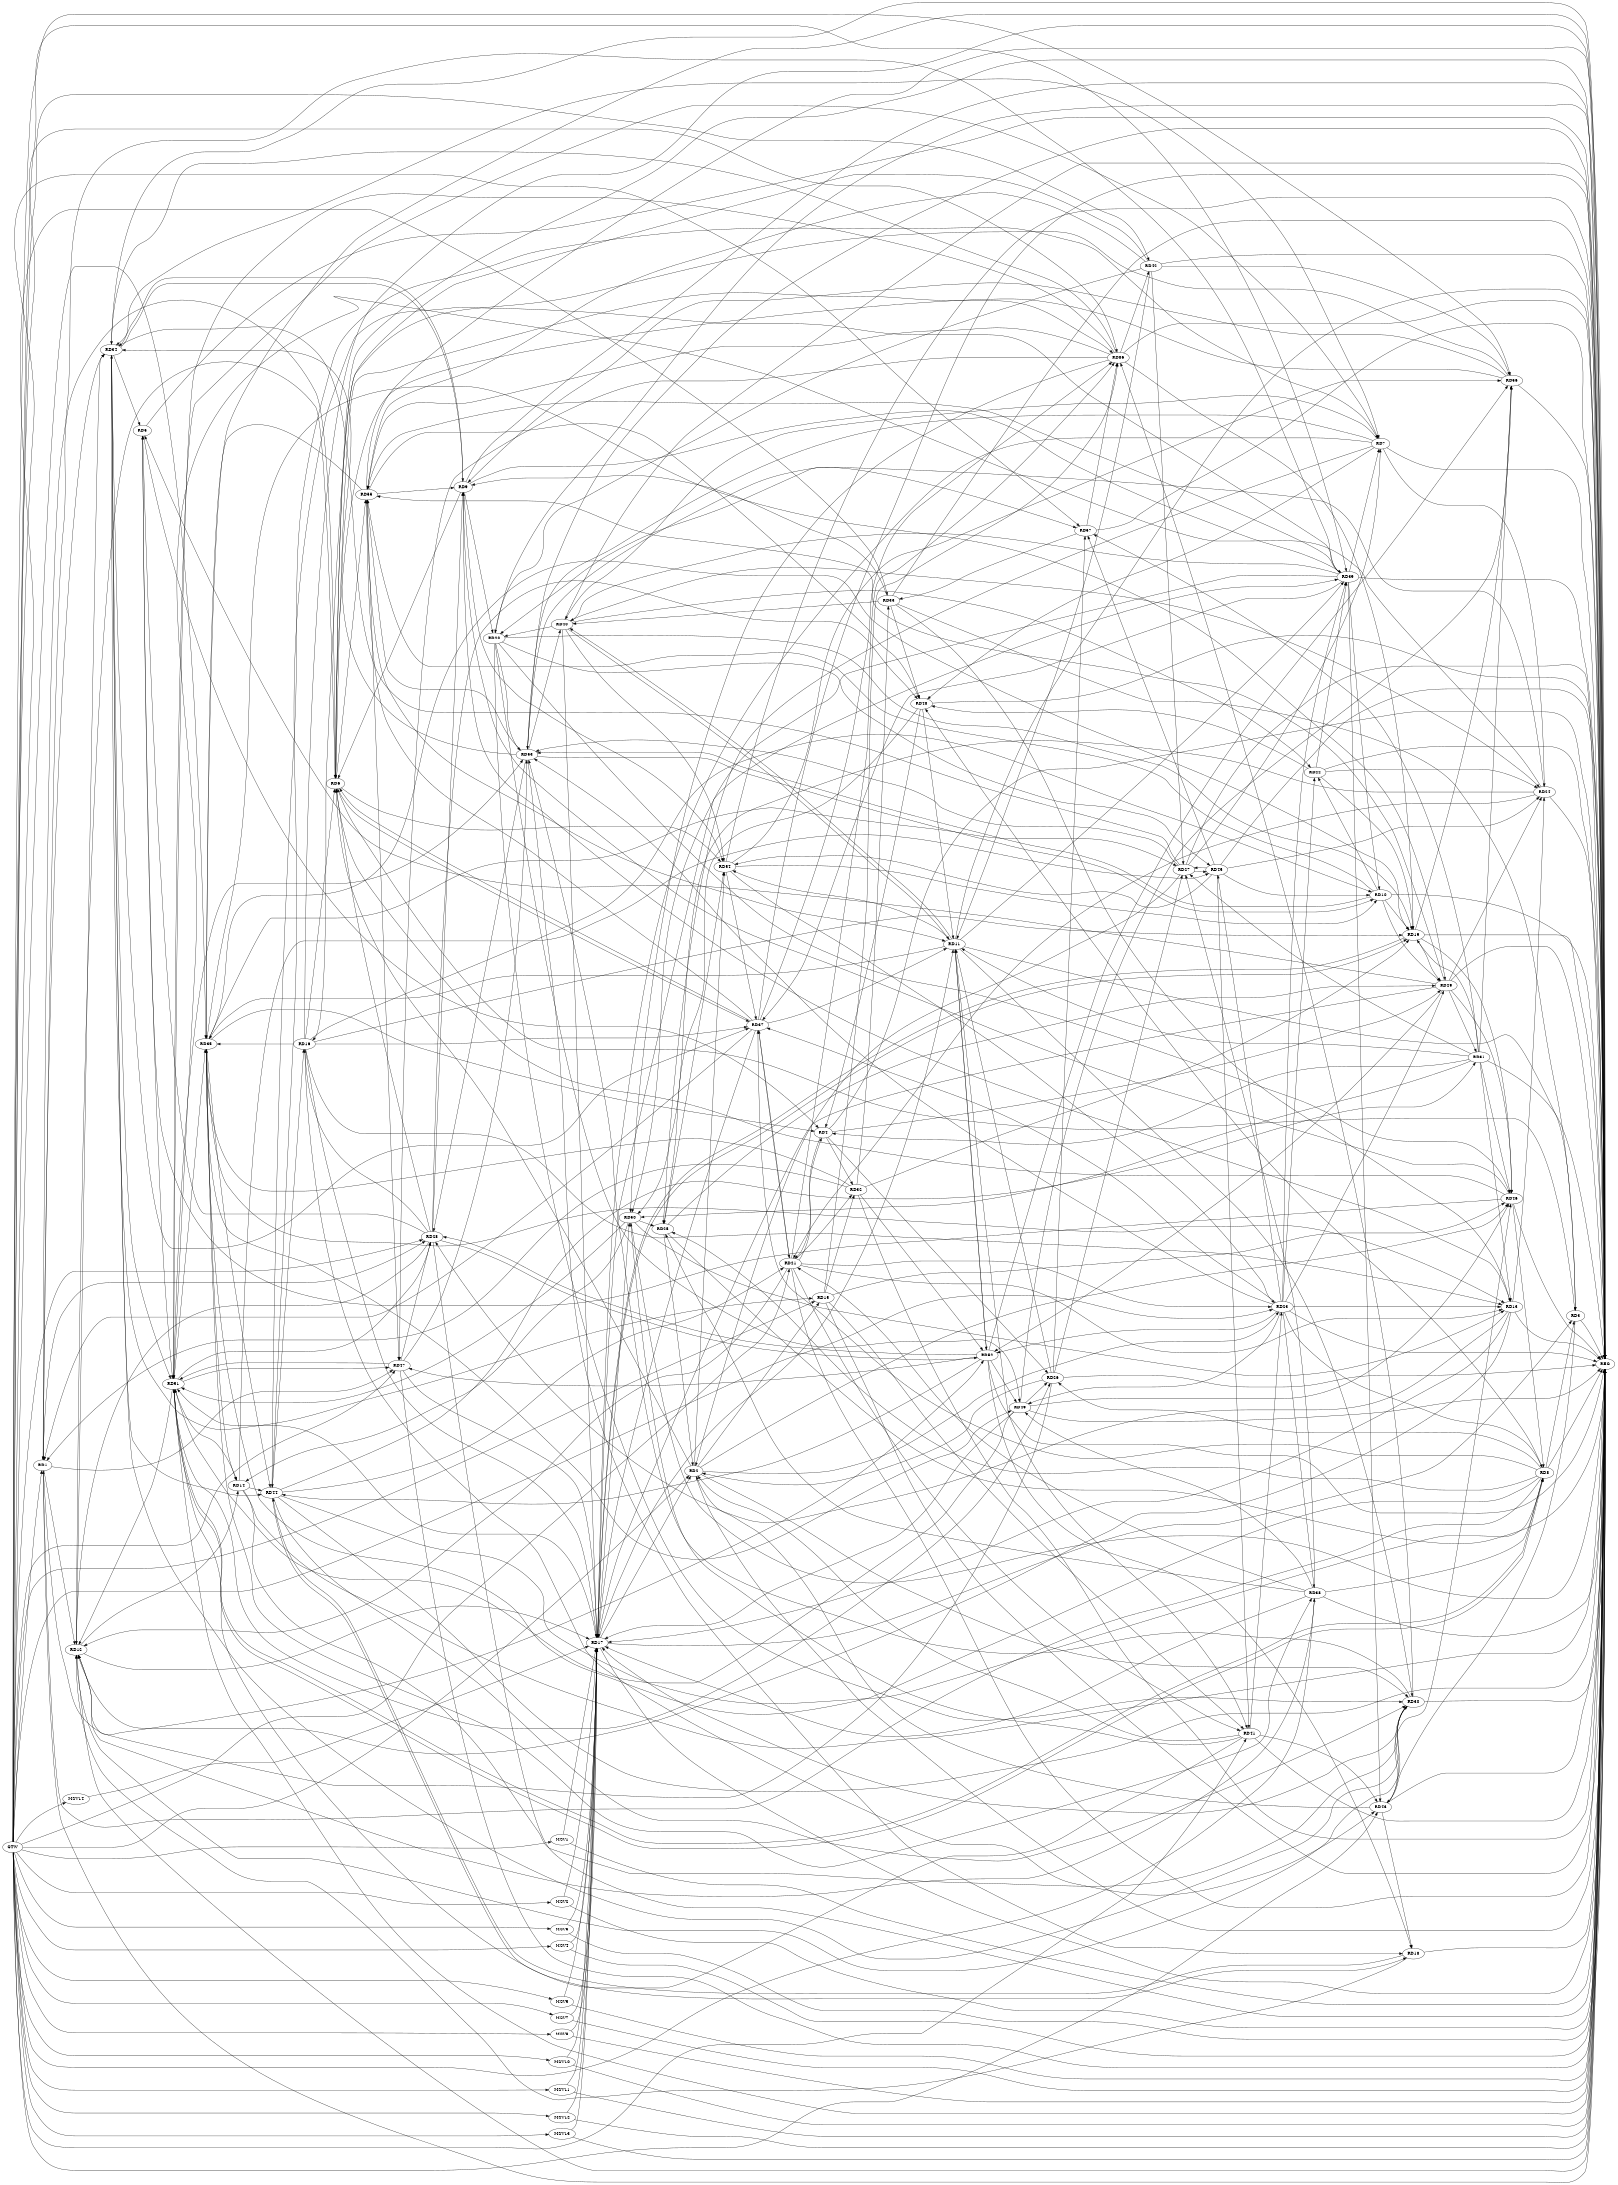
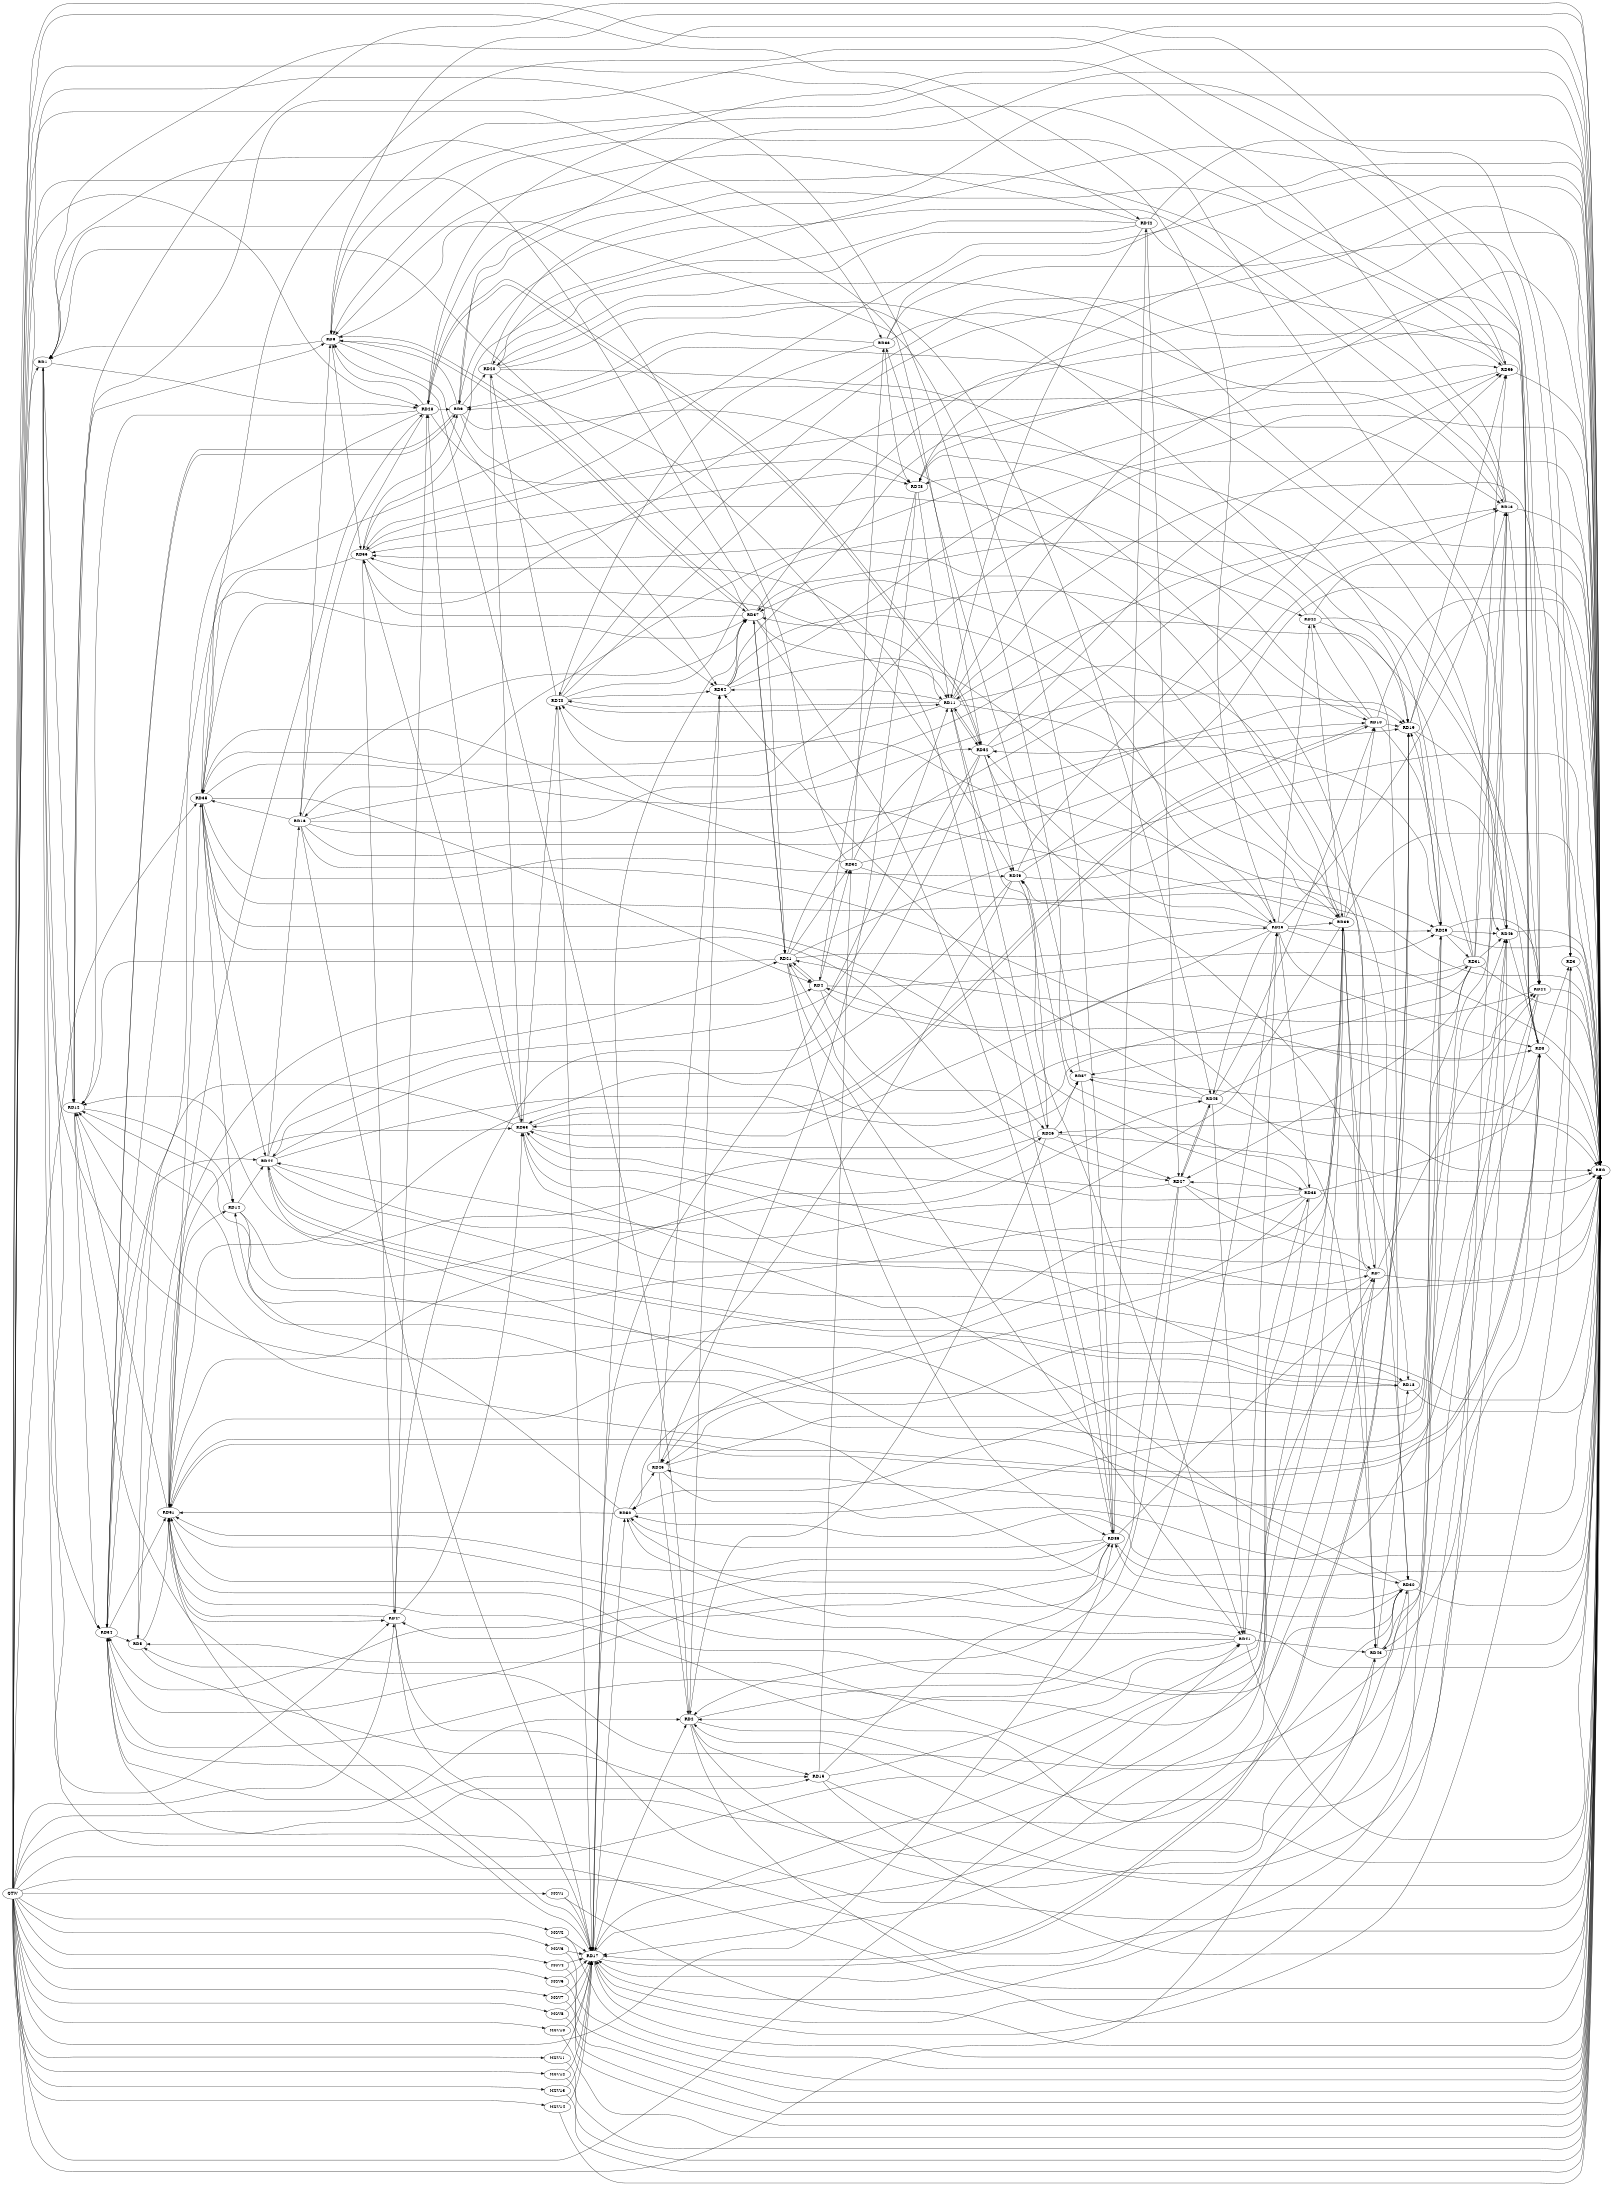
  strict digraph {
    rankdir=LR
    n1 [label=RD1]
    n2 [label=RD12]
    n3 [label=RD28]
    n4 [label=RD34]
    n5 [label=RD47]
    n6 [label=RD52]
    n7 [label=REG]
    n8 [label=RD6]
    n9 [label=RD17]
    n10 [label=RD14]
    n11 [label=RD5]
    n12 [label=RD48]
    n13 [label=RD9]
    n14 [label=RD16]
    n15 [label=RD15]
    n16 [label=RD51]
    n17 [label=RD37]
    n18 [label=RD7]
    n19 [label=RD44]
    n20 [label=RD53]
    n21 [label=RD11]
    n22 [label=RD18]
    n23 [label=RD56]
    n24 [label=RD49]
    n25 [label=RD2]
    n26 [label=RD23]
    n27 [label=RD30]
    n28 [label=RD46]
    n29 [label=RD54]
    n30 [label=RD86]
    n31 [label=RD55]
    n32 [label=RD32]
    n33 [label=RD41]
    n34 [label=RD29]
    n35 [label=RD8]
    n36 [label=RD39]
    n37 [label=RD22]
    n38 [label=RD13]
    n39 [label=RD45]
    n40 [label=RD38]
    n41 [label=RD10]
    n42 [label=RD3]
    n43 [label=RD43]
    n44 [label=RD4]
    n45 [label=RD21]
    n46 [label=RD26]
    n47 [label=RD27]
    n48 [label=RD57]
    n49 [label=RD24]
    n50 [label=RD31]
    n51 [label=RD35]
    n52 [label=RD19]
    n53 [label=RD33]
    n54 [label=RD50]
    n55 [label=RD42]
    n56 [label=RD25]
    n57 [label=RD40]
    n58 [label=RD20]
    n59 [label=GTW]
    n60 [label=MSV1]
    n61 [label=MSV2]
    n62 [label=MSV3]
    n63 [label=MSV4]
    n64 [label=MSV5]
    n65 [label=MSV7]
    n66 [label=MSV8]
    n67 [label=MSV10]
    n68 [label=MSV11]
    n69 [label=MSV12]
    n70 [label=MSV13]
    n71 [label=MSV14]
    n1 -> n2
    n1 -> n3
    n1 -> n4
    n1 -> n5
    n1 -> n6
    n1 -> n7
    n2 -> n4
    n2 -> n7
    n2 -> n8
    n2 -> n9
    n2 -> n10
    n3 -> n2
    n3 -> n6
    n3 -> n7
    n3 -> n8
    n3 -> n11
    n3 -> n12
    n3 -> n13
    n3 -> n14
    n4 -> n7
    n4 -> n11
    n4 -> n13
    n4 -> n15
    n4 -> n16
    n4 -> n17
    n4 -> n18
    n4 -> n19
    n5 -> n3
    n5 -> n7
    n5 -> n9
    n5 -> n16
    n5 -> n20
    n6 -> n3
    n6 -> n5
    n6 -> n7
    n6 -> n19
    n6 -> n21
    n6 -> n22
    n6 -> n23
    n6 -> n24
    n8 -> n1
    n8 -> n7
    n8 -> n17
    n8 -> n29
    n8 -> n30
    n8 -> n31
    n9 -> n7
    n9 -> n16
    n9 -> n21
    n9 -> n25
    n9 -> n36
    n9 -> n42
    n9 -> n52
    n9 -> n54
    n10 -> n7
    n10 -> n19
    n10 -> n39
    n11 -> n7
    n11 -> n16
    n11 -> n44
    n12 -> n7
    n12 -> n21
    n12 -> n44
    n12 -> n56
    n13 -> n4
    n13 -> n7
    n13 -> n8
    n13 -> n29
    n13 -> n36
    n13 -> n58
    n14 -> n7
    n14 -> n8
    n14 -> n9
    n14 -> n17
    n14 -> n38
    n14 -> n41
    n14 -> n43
    n14 -> n51
    n14 -> n52
    n15 -> n7
    n15 -> n28
    n15 -> n30
    n15 -> n32
    n15 -> n33
    n16 -> n2
    n16 -> n3
    n16 -> n5
    n16 -> n7
    n16 -> n10
    n16 -> n18
    n16 -> n20
-   n10 -> n27
+   n16 -> n27
    n16 -> n35
    n16 -> n46
    n16 -> n51
    n17 -> n1
    n17 -> n7
    n17 -> n8
    n17 -> n9
    n17 -> n21
    n17 -> n30
    n17 -> n31
    n17 -> n45
    n18 -> n7
    n18 -> n9
    n18 -> n12
    n18 -> n20
    n18 -> n49
    n18 -> n56
    n18 -> n57
    n19 -> n7
    n19 -> n14
    n19 -> n18
    n19 -> n22
    n19 -> n27
    n19 -> n35
    n19 -> n45
    n19 -> n50
    n20 -> n3
    n20 -> n4
    n20 -> n7
    n20 -> n22
    n20 -> n31
    n20 -> n41
    n20 -> n48
    n20 -> n57
    n21 -> n6
    n21 -> n7
    n21 -> n27
    n21 -> n29
    n21 -> n33
    n21 -> n36
    n21 -> n42
    n21 -> n51
    n21 -> n57
    n22 -> n2
    n22 -> n7
    n22 -> n19
    n23 -> n7
    n23 -> n8
    n23 -> n13
    n23 -> n14
    n24 -> n7
    n24 -> n9
    n24 -> n16
    n24 -> n23
    n24 -> n28
    n24 -> n46
    n25 -> n7
    n25 -> n8
    n25 -> n15
    n25 -> n26
    n25 -> n27
    n25 -> n28
    n25 -> n29
    n26 -> n6
    n26 -> n7
    n26 -> n17
    n26 -> n20
    n26 -> n24
    n26 -> n34
    n26 -> n35
    n26 -> n36
    n26 -> n37
    n26 -> n38
    n26 -> n39
    n26 -> n40
    n27 -> n2
    n27 -> n4
    n27 -> n7
    n27 -> n9
    n27 -> n20
    n27 -> n30
    n28 -> n7
    n28 -> n8
    n28 -> n11
    n28 -> n13
    n28 -> n35
    n29 -> n7
    n29 -> n17
    n29 -> n23
    n29 -> n26
    n29 -> n41
    n30 -> n4
    n30 -> n5
    n30 -> n7
    n30 -> n16
    n30 -> n31
    n30 -> n52
    n30 -> n54
    n30 -> n55
    n31 -> n5
    n31 -> n7
    n31 -> n12
    n31 -> n13
    n31 -> n21
    n31 -> n51
    n32 -> n1
    n32 -> n6
    n32 -> n7
    n32 -> n51
    n32 -> n52
    n32 -> n53
    n33 -> n7
    n33 -> n16
    n33 -> n25
    n33 -> n26
    n33 -> n43
    n33 -> n54
    n34 -> n6
    n34 -> n7
    n34 -> n9
    n34 -> n11
    n34 -> n28
    n34 -> n31
    n34 -> n49
    n34 -> n50
    n35 -> n1
    n35 -> n7
    n35 -> n12
    n35 -> n16
    n35 -> n17
    n35 -> n42
    n35 -> n46
    n35 -> n51
    n35 -> n56
    n36 -> n1
    n36 -> n7
    n36 -> n17
    n36 -> n18
    n36 -> n19
    n36 -> n31
    n36 -> n41
    n36 -> n43
    n36 -> n54
    n36 -> n57
    n37 -> n7
    n37 -> n12
    n37 -> n36
    n37 -> n49
    n37 -> n52
    n38 -> n2
    n38 -> n3
    n38 -> n7
    n38 -> n9
    n38 -> n13
    n38 -> n49
    n39 -> n7
    n39 -> n29
    n39 -> n33
    n39 -> n41
    n39 -> n47
    n39 -> n48
    n39 -> n49
    n40 -> n2
    n40 -> n7
    n40 -> n9
    n40 -> n24
    n40 -> n35
    n40 -> n45
    n40 -> n47
    n40 -> n56
    n41 -> n7
    n41 -> n20
    n41 -> n31
    n41 -> n34
    n41 -> n37
    n41 -> n52
    n42 -> n7
    n42 -> n8
    n42 -> n43
    n43 -> n7
    n43 -> n22
    n43 -> n25
    n43 -> n27
    n43 -> n28
    n44 -> n7
    n44 -> n32
    n44 -> n34
    n44 -> n45
    n44 -> n46
    n45 -> n2
    n45 -> n7
    n45 -> n17
    n45 -> n26
    n45 -> n30
    n45 -> n32
    n45 -> n33
    n45 -> n38
    n45 -> n44
    n46 -> n2
    n46 -> n7
    n46 -> n21
    n46 -> n25
    n46 -> n47
    n46 -> n48
    n47 -> n4
    n47 -> n7
    n47 -> n18
    n47 -> n20
    n47 -> n25
    n47 -> n39
    n48 -> n7
    n48 -> n30
    n48 -> n53
    n49 -> n7
    n49 -> n16
    n49 -> n45
    n49 -> n54
    n49 -> n58
    n50 -> n7
    n50 -> n21
    n50 -> n23
    n50 -> n28
    n50 -> n38
    n50 -> n44
    n50 -> n47
    n50 -> n48
    n50 -> n52
    n50 -> n54
    n51 -> n7
    n51 -> n10
    n51 -> n19
    n51 -> n24
    n51 -> n34
    n51 -> n38
    n51 -> n40
    n51 -> n44
    n51 -> n47
    n51 -> n52
    n52 -> n7
    n52 -> n9
    n52 -> n23
    n52 -> n28
    n52 -> n34
    n53 -> n7
    n53 -> n12
    n53 -> n13
    n53 -> n38
    n53 -> n42
    n53 -> n57
    n54 -> n7
    n54 -> n10
    n54 -> n16
    n54 -> n38
    n54 -> n56
    n55 -> n7
    n55 -> n8
    n55 -> n21
    n55 -> n23
    n55 -> n31
    n55 -> n47
    n55 -> n58
    n56 -> n7
    n56 -> n25
    n56 -> n29
    n56 -> n34
    n57 -> n7
    n57 -> n9
    n57 -> n21
    n57 -> n29
    n57 -> n37
    n57 -> n49
    n57 -> n58
    n58 -> n7
    n58 -> n20
    n58 -> n24
    n58 -> n27
    n58 -> n28
    n58 -> n39
    n58 -> n52
    n59 -> n1
    n59 -> n3
    n59 -> n5
    n59 -> n15
    n59 -> n23
    n59 -> n25
    n59 -> n26
    n59 -> n30
    n59 -> n33
    n59 -> n36
    n59 -> n40
    n59 -> n43
    n59 -> n45
    n59 -> n48
    n59 -> n51
    n59 -> n53
    n59 -> n55
    n59 -> n60
    n59 -> n61
    n59 -> n62
    n59 -> n63
    n59 -> n64
    n59 -> n65
    n59 -> n66
    n59 -> n67
    n59 -> n68
    n59 -> n69
    n59 -> n70
    n59 -> n71
    n60 -> n7
    n60 -> n9
    n61 -> n7
    n61 -> n9
    n62 -> n7
    n62 -> n9
    n63 -> n7
    n63 -> n9
    n64 -> n7
    n64 -> n9
    n65 -> n7
    n65 -> n9
    n66 -> n7
    n66 -> n9
    n67 -> n7
    n67 -> n9
    n68 -> n7
    n68 -> n9
    n69 -> n7
    n69 -> n9
    n70 -> n7
    n70 -> n9
+   n71 -> n7
    n71 -> n9
  }
